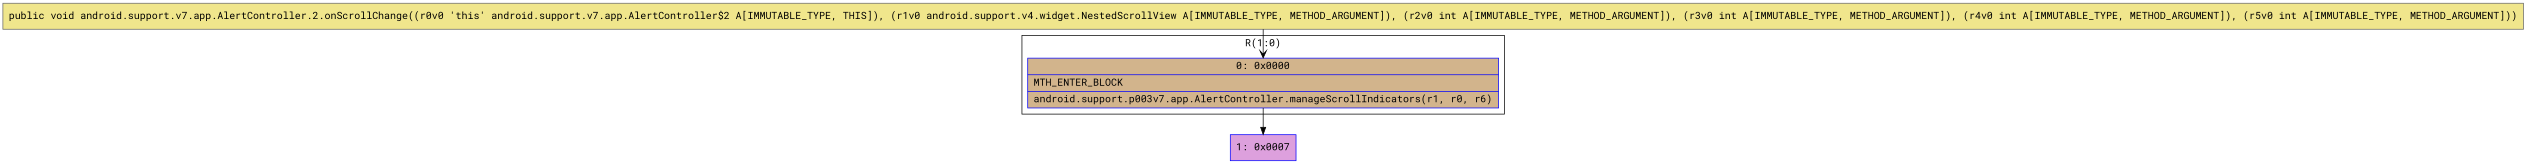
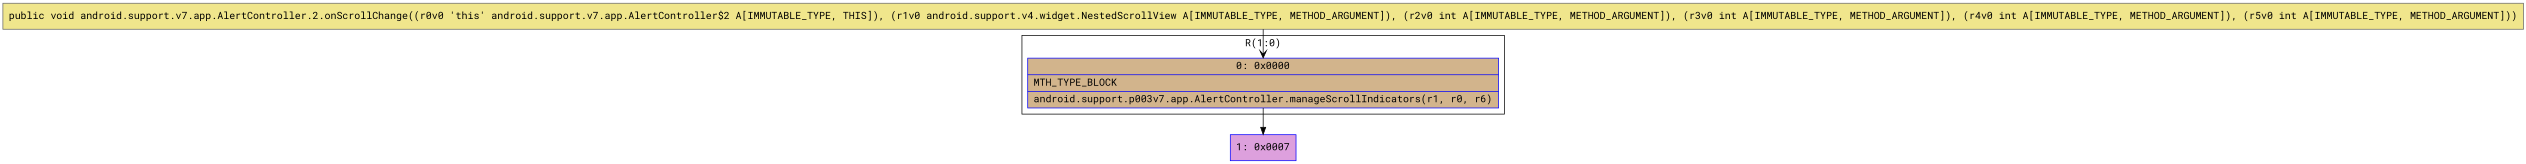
  digraph {
    fontname="Roboto Mono"
    node [color=blue shape=record style=filled fontname="Roboto Mono"]
    edge [fontname="Roboto Mono"]
-   n1 [label="{0\:\ 0x0000|MTH_ENTER_BLOCK\l|android.support.p003v7.app.AlertController.manageScrollIndicators(r1, r0, r6)\l}" fillcolor=tan]
+   n1 [label="{0\:\ 0x0000|MTH_TYPE_BLOCK\l|android.support.p003v7.app.AlertController.manageScrollIndicators(r1, r0, r6)\l}" fillcolor=tan]
    n2 [label="{1\:\ 0x0007}" fillcolor=plum]
    n3 [label="{public void android.support.v7.app.AlertController.2.onScrollChange((r0v0 'this' android.support.v7.app.AlertController$2 A[IMMUTABLE_TYPE, THIS]), (r1v0 android.support.v4.widget.NestedScrollView A[IMMUTABLE_TYPE, METHOD_ARGUMENT]), (r2v0 int A[IMMUTABLE_TYPE, METHOD_ARGUMENT]), (r3v0 int A[IMMUTABLE_TYPE, METHOD_ARGUMENT]), (r4v0 int A[IMMUTABLE_TYPE, METHOD_ARGUMENT]), (r5v0 int A[IMMUTABLE_TYPE, METHOD_ARGUMENT])) }" fillcolor=khaki color=gray40]
    subgraph cluster_1 {
      label="R(1:0)"
      n1
    }
    n1 -> n2 [arrowhead=normal]
    n3 -> n1 [arrowhead=vee]
  }
